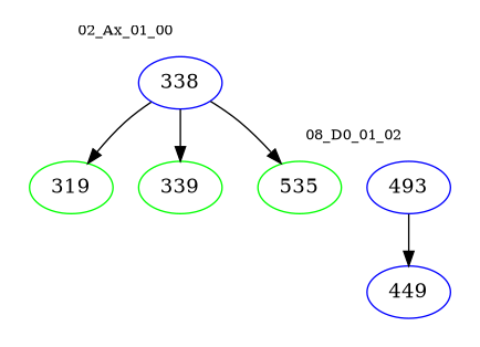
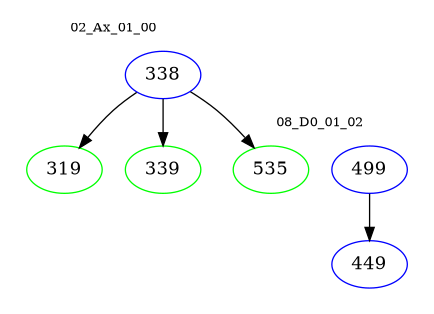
  digraph {
    node [color=blue]
    edge [color=black]
    n1 [label=338]
    n2 [color=green label=319]
    n3 [color=green label=339]
-   n4 [label=493]
+   n4 [label=499]
    n5 [label=449]
    n6 [color=green label=535]
    subgraph cluster_1 {
      color=white
      fontsize=10
      label="02_Ax_01_00"
      n1
      n2
      n3
    }
    subgraph cluster_2 {
      color=white
      fontsize=10
      label="08_D0_01_02"
      n4
      n5
      n6
    }
    n1 -> n2
    n1 -> n3
    n1 -> n6
    n4 -> n5
  }
